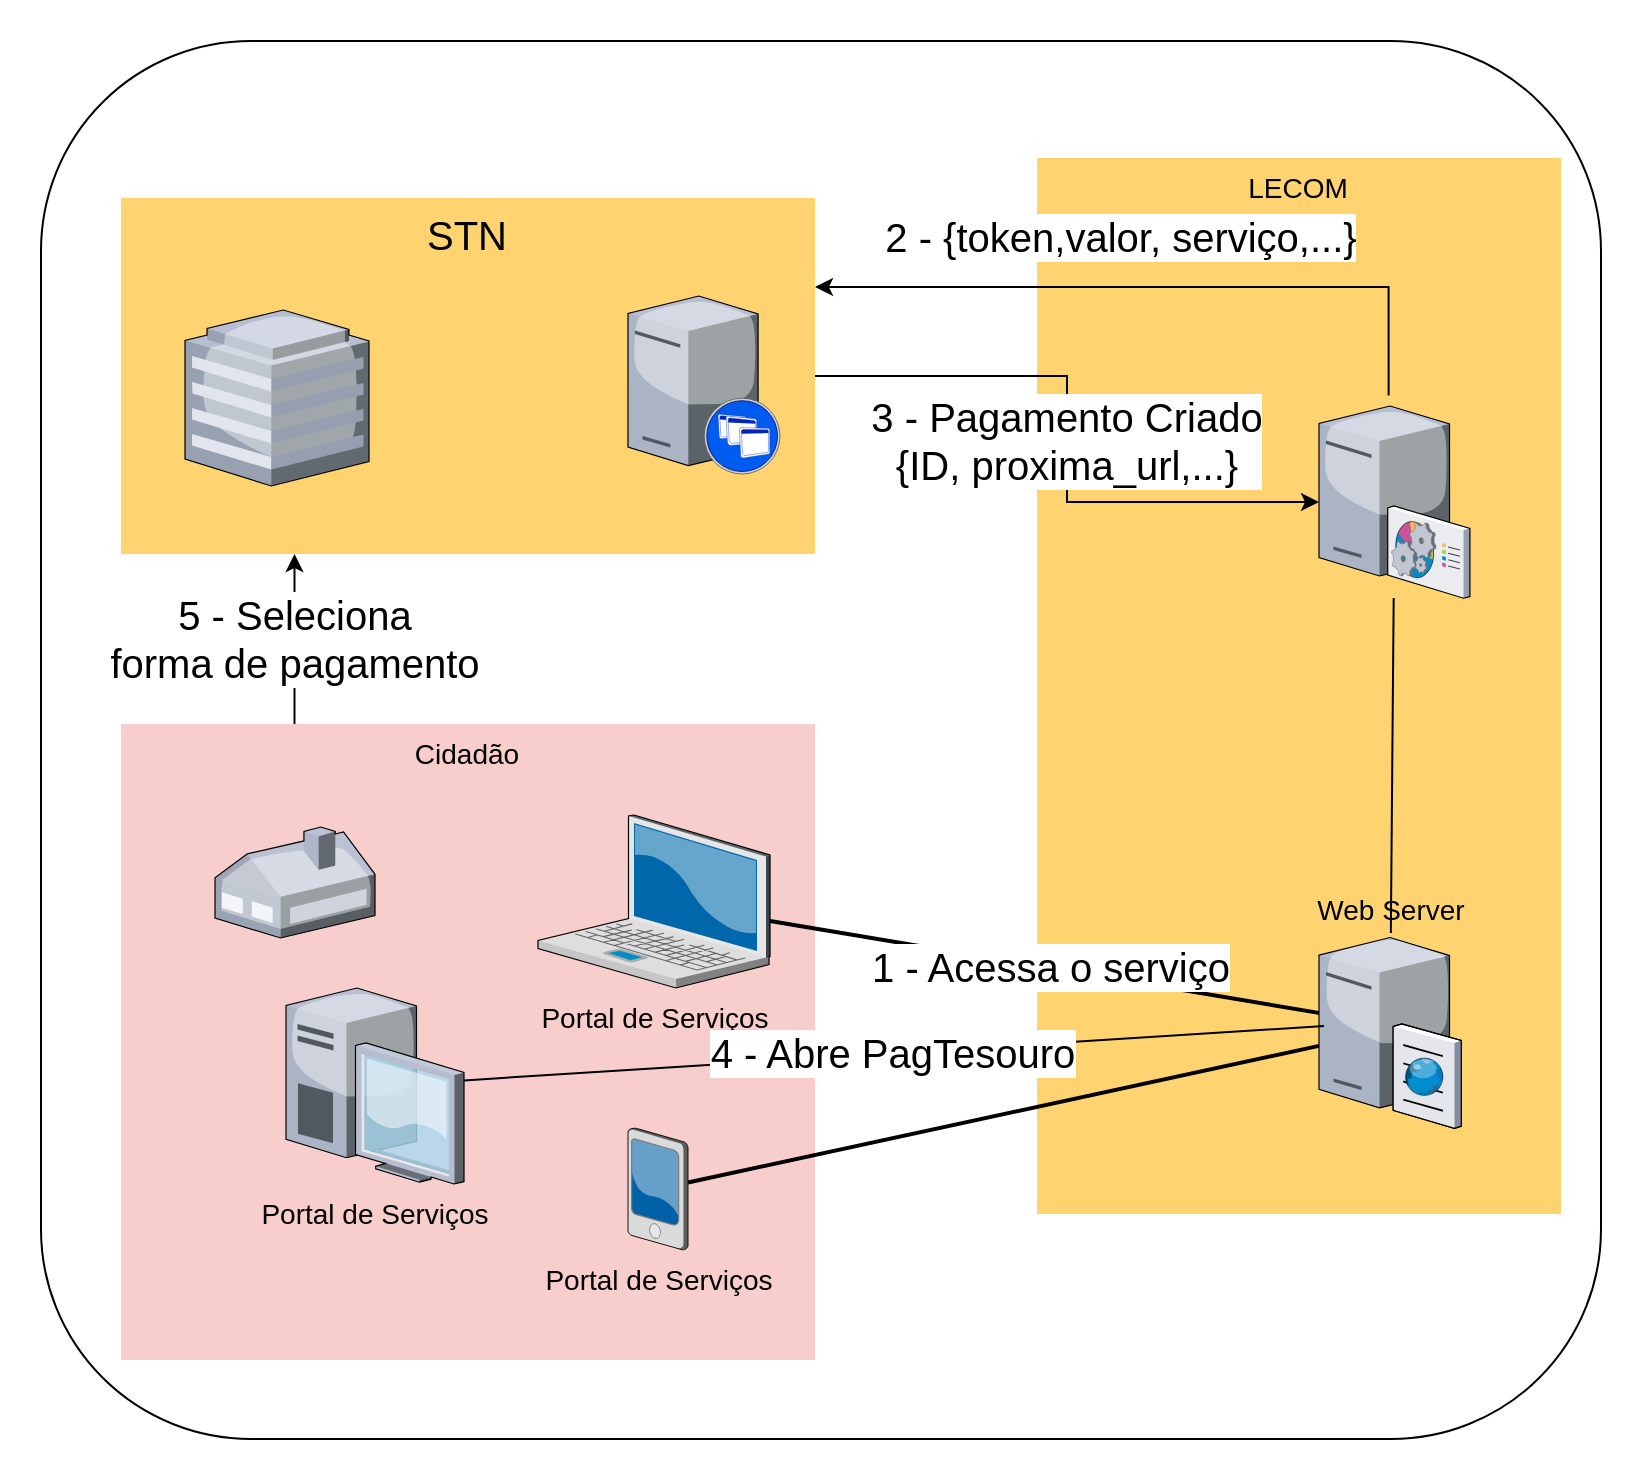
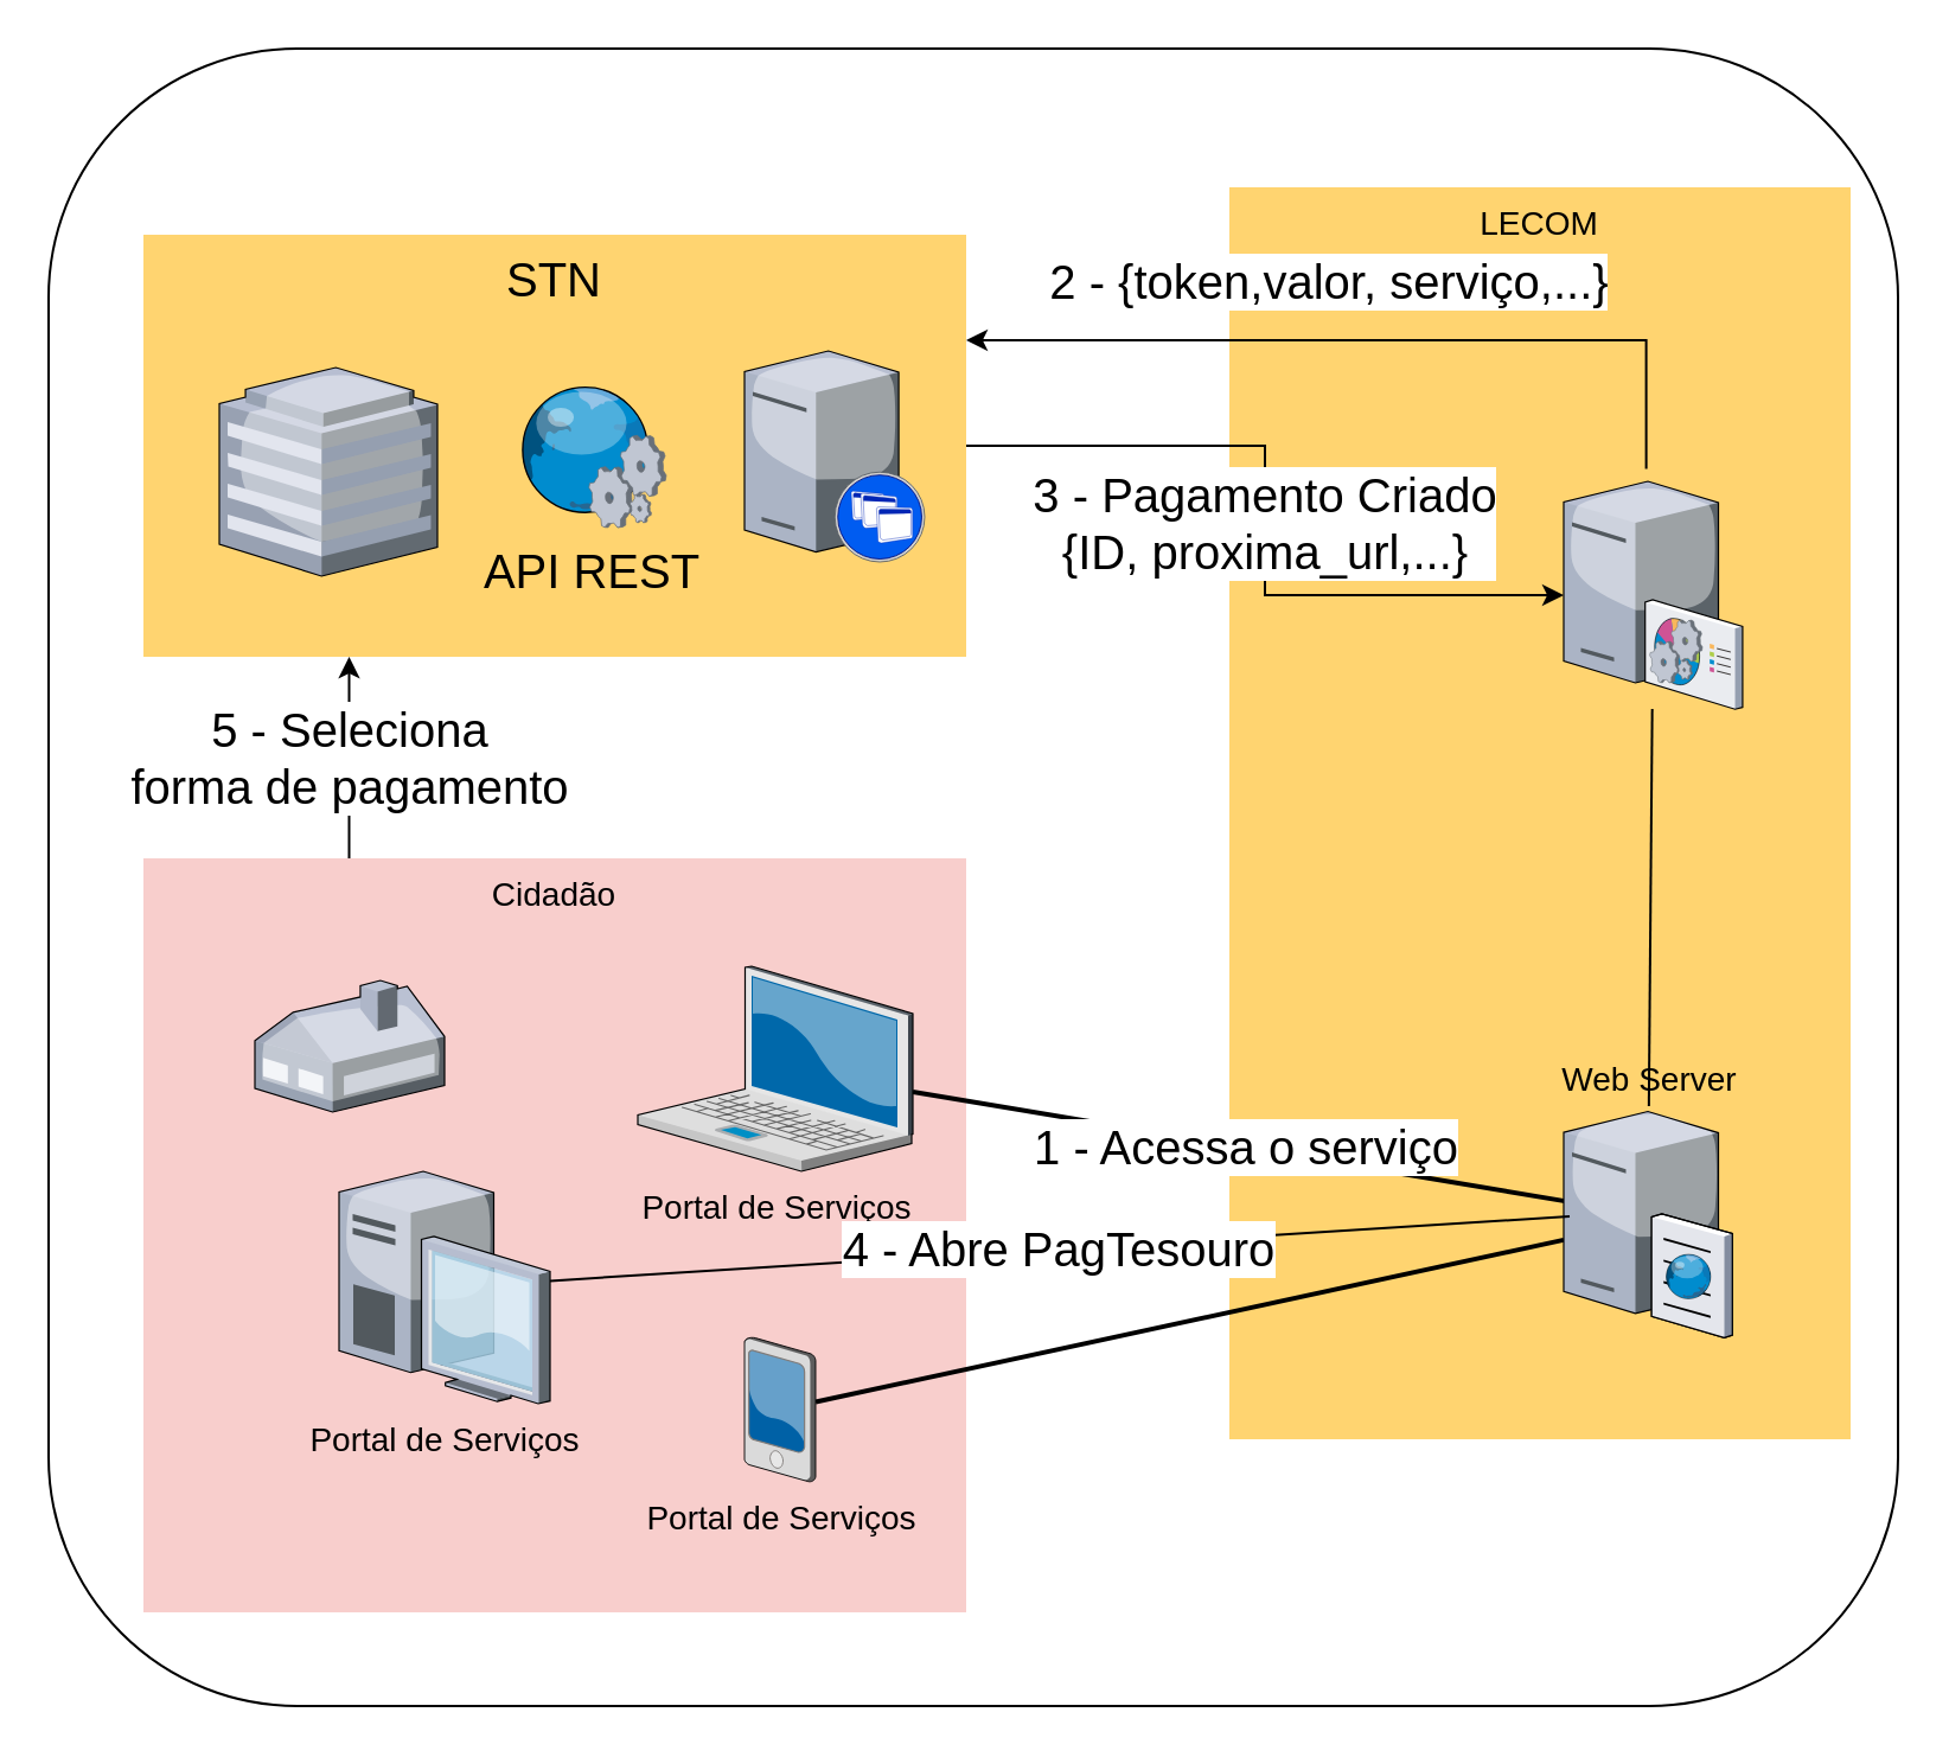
  <mxCell id="0" />
  <mxCell id="1" parent="0" />
  <mxCell id="2" value="" style="rounded=1;whiteSpace=wrap;html=1;fontSize=20;" vertex="1" parent="1"><mxGeometry x="20" y="20" width="780" height="699" as="geometry" /></mxCell>
  <mxCell id="3" value="&lt;div&gt;LECOM&lt;/div&gt;&lt;div&gt;&lt;br&gt;&lt;/div&gt;" style="whiteSpace=wrap;html=1;fillColor=#ffd470;fontSize=14;strokeColor=none;verticalAlign=top;" vertex="1" parent="1"><mxGeometry x="518" y="78.5" width="262" height="528" as="geometry" /></mxCell>
  <mxCell id="4" value="&lt;font style=&quot;font-size: 20px&quot;&gt;5 - Seleciona&lt;br&gt; forma de pagamento&lt;/font&gt;" style="edgeStyle=none;rounded=0;orthogonalLoop=1;jettySize=auto;html=1;exitX=0.25;exitY=0;exitDx=0;exitDy=0;entryX=0.25;entryY=1;entryDx=0;entryDy=0;endArrow=classic;endFill=1;" edge="1" parent="1" source="5" target="7"><mxGeometry relative="1" as="geometry" /></mxCell>
  <mxCell id="5" value="Cidadão" style="whiteSpace=wrap;html=1;fillColor=#f8cecc;fontSize=14;strokeColor=none;verticalAlign=top;" vertex="1" parent="1"><mxGeometry x="60" y="361.5" width="347" height="318" as="geometry" /></mxCell>
  <mxCell id="6" value="&lt;div style=&quot;font-size: 20px&quot;&gt;&lt;font style=&quot;font-size: 20px&quot;&gt;3 - Pagamento Criado&lt;/font&gt;&lt;/div&gt;&lt;div style=&quot;font-size: 20px&quot;&gt;&lt;font style=&quot;font-size: 20px&quot;&gt;{ID, proxima_url,...}&lt;/font&gt;&lt;/div&gt;" style="edgeStyle=orthogonalEdgeStyle;rounded=0;orthogonalLoop=1;jettySize=auto;html=1;endArrow=classic;endFill=1;" edge="1" parent="1" source="7" target="20"><mxGeometry relative="1" as="geometry" /></mxCell>
  <mxCell id="7" value="&lt;font style=&quot;font-size: 20px&quot;&gt;STN&lt;/font&gt;" style="whiteSpace=wrap;html=1;fillColor=#FFD470;gradientColor=none;fontSize=14;strokeColor=none;verticalAlign=top;" vertex="1" parent="1"><mxGeometry x="60" y="98.5" width="347" height="178" as="geometry" /></mxCell>
  <mxCell id="8" value="&lt;div style=&quot;font-size: 20px&quot;&gt;&lt;font style=&quot;font-size: 20px&quot;&gt;1 - Acessa o serviço&lt;/font&gt;&lt;/div&gt;" style="edgeStyle=none;rounded=0;html=1;startSize=10;endSize=10;jettySize=auto;orthogonalLoop=1;fontSize=14;endArrow=none;endFill=0;strokeWidth=2;entryX=0.092;entryY=0.421;entryDx=0;entryDy=0;entryPerimeter=0;" edge="1" parent="1" source="9" target="16"><mxGeometry relative="1" as="geometry" /></mxCell>
  <mxCell id="9" value="&lt;div&gt;Portal de Serviços&lt;/div&gt;" style="verticalLabelPosition=bottom;aspect=fixed;html=1;verticalAlign=top;strokeColor=none;shape=mxgraph.citrix.laptop_2;fillColor=#66B2FF;gradientColor=#0066CC;fontSize=14;" vertex="1" parent="1"><mxGeometry x="268.5" y="407" width="116" height="86.5" as="geometry" /></mxCell>
  <mxCell id="10" style="edgeStyle=none;rounded=0;html=1;startSize=10;endSize=10;jettySize=auto;orthogonalLoop=1;fontSize=14;endArrow=none;endFill=0;strokeWidth=2;" edge="1" parent="1" source="11" target="16"><mxGeometry relative="1" as="geometry" /></mxCell>
  <mxCell id="11" value="Portal de Serviços" style="verticalLabelPosition=bottom;aspect=fixed;html=1;verticalAlign=top;strokeColor=none;shape=mxgraph.citrix.pda;fillColor=#66B2FF;gradientColor=#0066CC;fontSize=14;" vertex="1" parent="1"><mxGeometry x="313.5" y="563.5" width="30" height="61" as="geometry" /></mxCell>
  <mxCell id="12" value="&lt;div style=&quot;font-size: 20px&quot; align=&quot;center&quot;&gt;&lt;font style=&quot;font-size: 20px&quot;&gt;2 - {token,valor, serviço,...}&lt;/font&gt;&lt;/div&gt;" style="edgeStyle=orthogonalEdgeStyle;rounded=0;orthogonalLoop=1;jettySize=auto;html=1;entryX=1;entryY=0.25;entryDx=0;entryDy=0;endArrow=classic;endFill=1;align=center;exitX=0.461;exitY=-0.055;exitDx=0;exitDy=0;exitPerimeter=0;" edge="1" parent="1" source="20" target="7"><mxGeometry x="0.096" y="-25" relative="1" as="geometry"><mxPoint x="695" y="258.5" as="sourcePoint" /><Array as="points"><mxPoint x="694" y="143.5" /></Array><mxPoint x="-1" as="offset" /></mxGeometry></mxCell>
  <mxCell id="13" value="" style="verticalLabelPosition=bottom;aspect=fixed;html=1;verticalAlign=top;strokeColor=none;shape=mxgraph.citrix.home_office;fillColor=#66B2FF;gradientColor=#0066CC;fontSize=14;" vertex="1" parent="1"><mxGeometry x="107" y="413" width="80" height="55.5" as="geometry" /></mxCell>
  <mxCell id="14" value="" style="verticalLabelPosition=bottom;aspect=fixed;html=1;verticalAlign=top;strokeColor=none;shape=mxgraph.citrix.hq_enterprise;fillColor=#66B2FF;gradientColor=#0066CC;fontSize=14;" vertex="1" parent="1"><mxGeometry x="92" y="154.5" width="92" height="88" as="geometry" /></mxCell>
  <mxCell id="15" style="edgeStyle=none;orthogonalLoop=1;jettySize=auto;html=1;endArrow=none;endFill=0;curved=1;" edge="1" parent="1" source="16" target="20"><mxGeometry relative="1" as="geometry" /></mxCell>
  <mxCell id="16" value="Web Server" style="verticalLabelPosition=top;aspect=fixed;html=1;verticalAlign=bottom;strokeColor=none;shape=mxgraph.citrix.cache_server;fillColor=#66B2FF;gradientColor=#0066CC;fontSize=14;labelPosition=center;align=center;" vertex="1" parent="1"><mxGeometry x="659" y="466" width="71" height="97.5" as="geometry" /></mxCell>
  <mxCell id="17" value="&lt;font style=&quot;font-size: 20px&quot;&gt;4 - Abre PagTesouro&lt;/font&gt;" style="orthogonalLoop=1;jettySize=auto;html=1;entryX=0.035;entryY=0.477;entryDx=0;entryDy=0;entryPerimeter=0;endArrow=none;endFill=0;rounded=0;" edge="1" parent="1" source="18" target="16"><mxGeometry relative="1" as="geometry"><mxPoint x="311.5" y="542.5" as="targetPoint" /></mxGeometry></mxCell>
  <mxCell id="18" value="Portal de Serviços" style="verticalLabelPosition=bottom;aspect=fixed;html=1;verticalAlign=top;strokeColor=none;shape=mxgraph.citrix.desktop;fillColor=#66B2FF;gradientColor=#0066CC;fontSize=14;" vertex="1" parent="1"><mxGeometry x="142.5" y="493.5" width="89" height="98" as="geometry" /></mxCell>
  <mxCell id="19" value="" style="verticalLabelPosition=bottom;aspect=fixed;html=1;verticalAlign=top;strokeColor=none;shape=mxgraph.citrix.xenapp_server;fillColor=#66B2FF;gradientColor=#0066CC;fontSize=14;" vertex="1" parent="1"><mxGeometry x="313.5" y="147.5" width="76" height="89" as="geometry" /></mxCell>
  <mxCell id="20" value="" style="verticalLabelPosition=bottom;aspect=fixed;html=1;verticalAlign=top;strokeColor=none;align=center;outlineConnect=0;shape=mxgraph.citrix.command_center;" vertex="1" parent="1"><mxGeometry x="659" y="202.5" width="75.5" height="96" as="geometry" /></mxCell>
+ <mxCell id="21" value="API REST" style="verticalLabelPosition=bottom;aspect=fixed;html=1;verticalAlign=top;strokeColor=none;align=center;outlineConnect=0;shape=mxgraph.citrix.web_service;fontSize=20;" vertex="1" parent="1"><mxGeometry x="217.5" y="162" width="63" height="60" as="geometry" /></mxCell>
